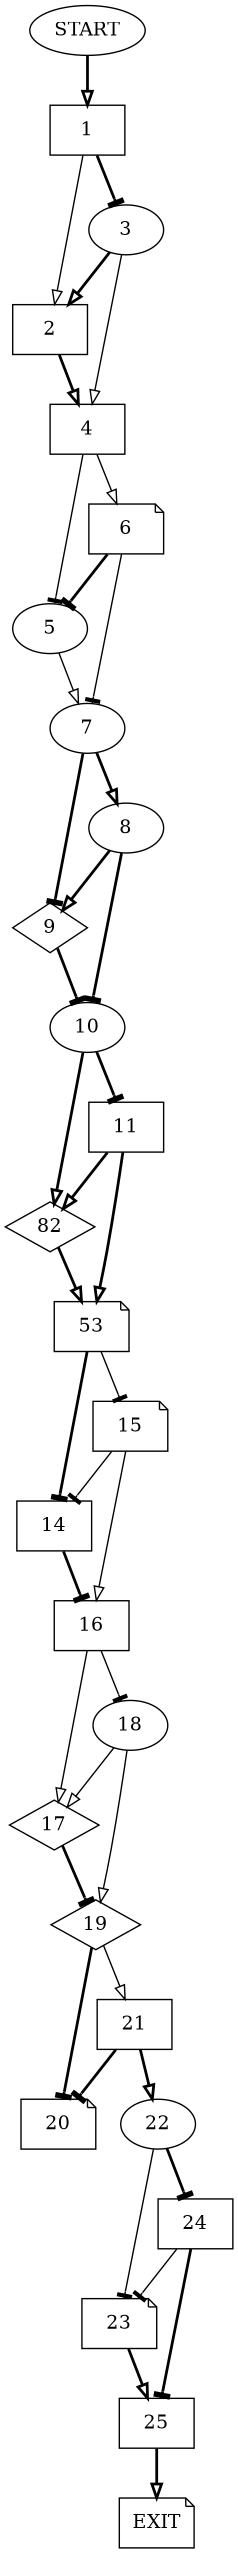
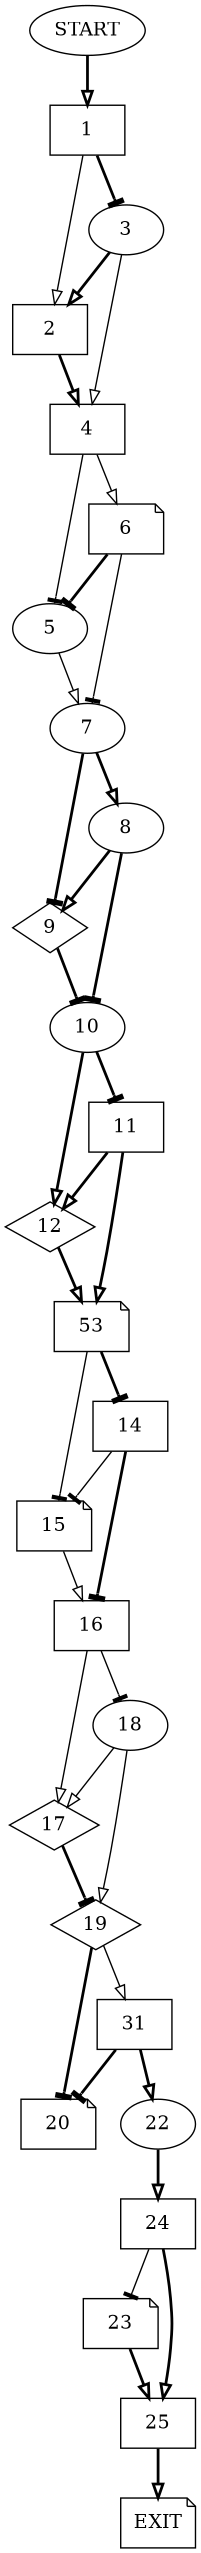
  digraph {
    node [shape=box]
    edge [arrowhead=onormal style=bold]
    n1 [label=START shape=ellipse]
    1
    2
    3 [shape=ellipse]
    n5 [label=EXIT shape=note]
    4
    5 [shape=ellipse]
    6 [shape=note]
    7 [shape=ellipse]
    8 [shape=ellipse]
    9 [shape=diamond]
    10 [shape=ellipse]
    11
-   12 [shape=diamond label=82]
+   12 [shape=diamond]
    n15 [label=53 shape=note]
    14
    15 [shape=note]
    16
    17 [shape=diamond]
    18 [shape=ellipse]
    19 [shape=diamond]
    20 [shape=note]
-   21
+   21 [label=31]
    22 [shape=ellipse]
    23 [shape=note]
    24
    25
    n1 -> 1
    1 -> 2 [style=solid]
    1 -> 3 [arrowhead=tee]
    2 -> 4
    3 -> 2
    3 -> 4 [style=solid]
    4 -> 5 [arrowhead=tee style=solid]
    4 -> 6 [style=solid]
    5 -> 7 [style=solid]
    6 -> 5 [arrowhead=tee]
    6 -> 7 [arrowhead=tee style=solid]
    7 -> 8
    7 -> 9 [arrowhead=tee]
    8 -> 9
    8 -> 10 [arrowhead=tee]
    9 -> 10 [arrowhead=tee]
    10 -> 11 [arrowhead=tee]
    10 -> 12
    11 -> 12
    11 -> n15
    12 -> n15
    n15 -> 14 [arrowhead=tee]
    n15 -> 15 [arrowhead=tee style=solid]
-   15 -> 14 [arrowhead=tee style=solid]
+   14 -> 15 [arrowhead=tee style=solid]
    14 -> 16 [arrowhead=tee]
    15 -> 16 [style=solid]
    16 -> 17 [style=solid]
    16 -> 18 [arrowhead=tee style=solid]
    17 -> 19 [arrowhead=tee]
    18 -> 17 [style=solid]
    18 -> 19 [style=solid]
    19 -> 20 [arrowhead=tee]
    19 -> 21 [style=solid]
    21 -> 20 [arrowhead=tee]
    21 -> 22
-   22 -> 23 [arrowhead=tee style=solid]
-   22 -> 24 [arrowhead=tee]
+   22 -> 24
    23 -> 25
    24 -> 23 [arrowhead=tee style=solid]
-   24 -> 25 [arrowhead=tee]
+   24 -> 25
    25 -> n5
  }
